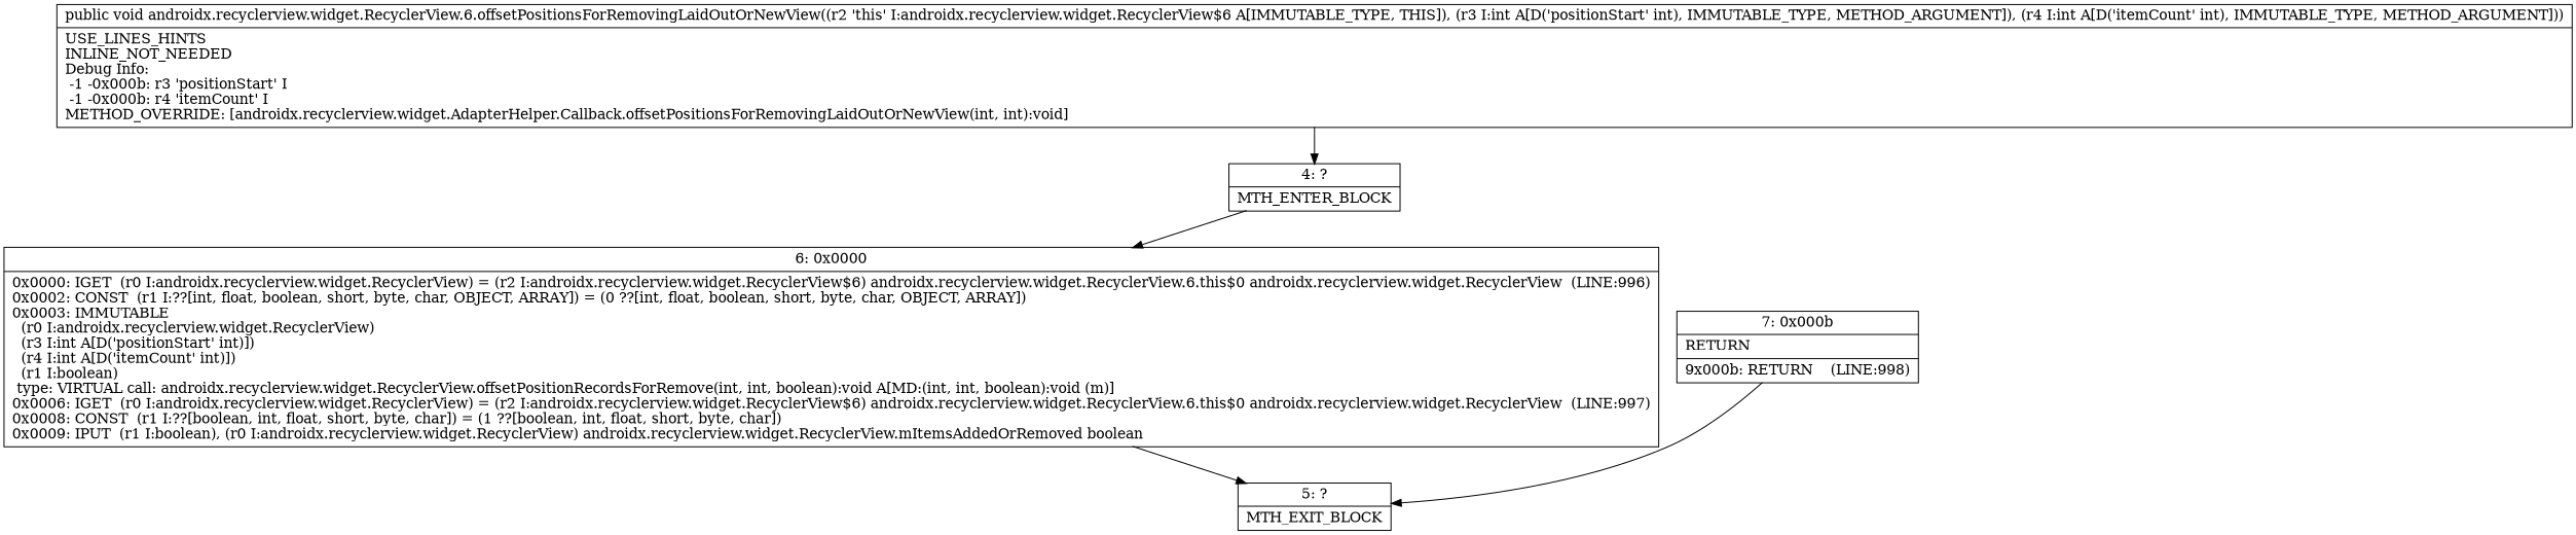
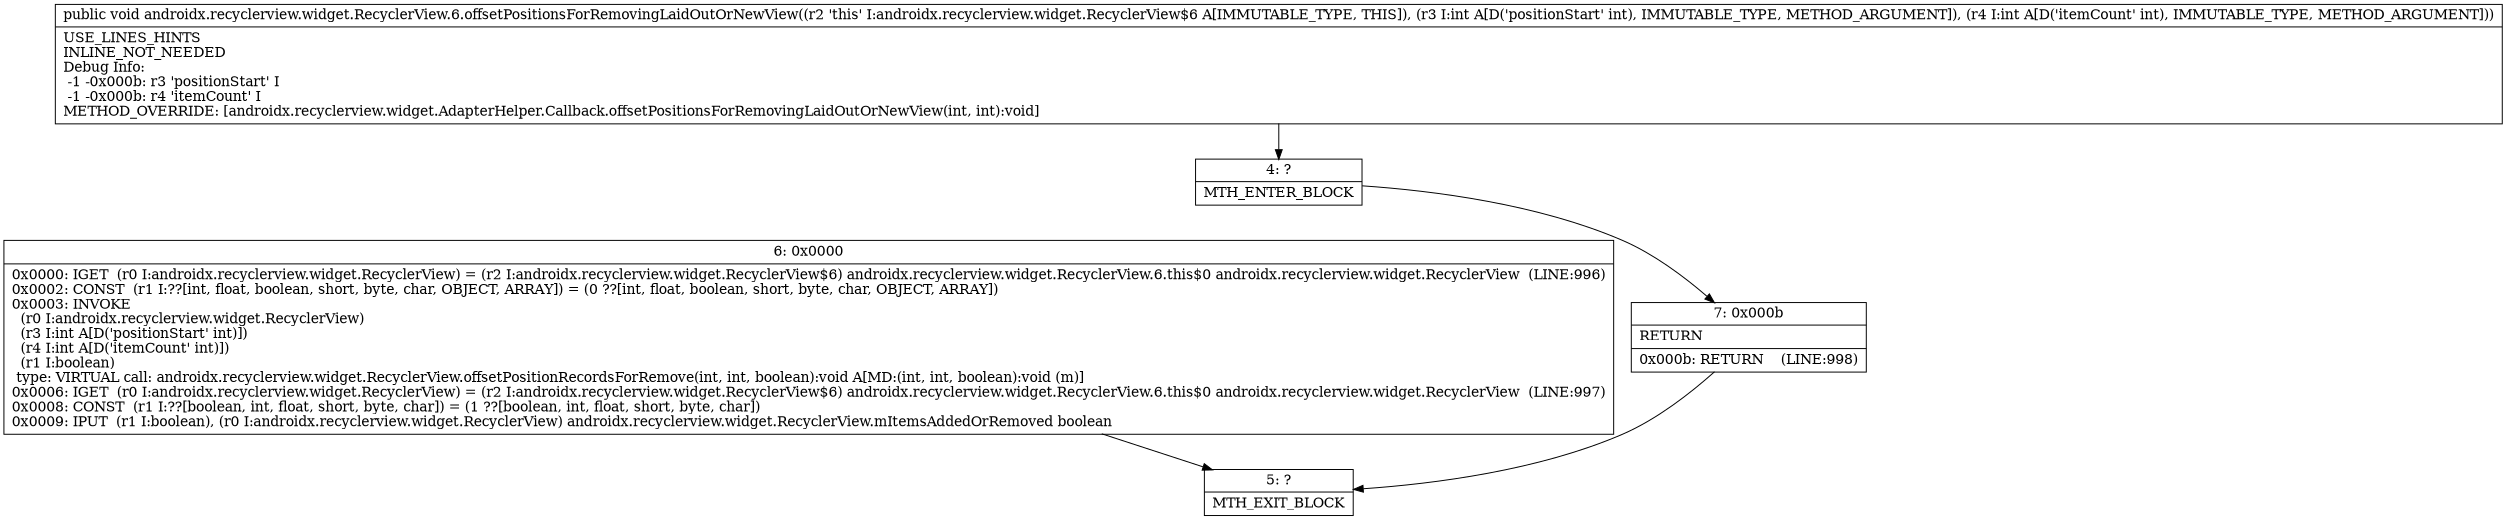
  digraph {
    node [shape=record]
    n1 [label="{4\:\ ?|MTH_ENTER_BLOCK\l}"]
-   n2 [label="{6\:\ 0x0000|0x0000: IGET  (r0 I:androidx.recyclerview.widget.RecyclerView) = (r2 I:androidx.recyclerview.widget.RecyclerView$6) androidx.recyclerview.widget.RecyclerView.6.this$0 androidx.recyclerview.widget.RecyclerView  (LINE:996)\l0x0002: CONST  (r1 I:??[int, float, boolean, short, byte, char, OBJECT, ARRAY]) = (0 ??[int, float, boolean, short, byte, char, OBJECT, ARRAY]) \l0x0003: IMMUTABLE  \l  (r0 I:androidx.recyclerview.widget.RecyclerView)\l  (r3 I:int A[D('positionStart' int)])\l  (r4 I:int A[D('itemCount' int)])\l  (r1 I:boolean)\l type: VIRTUAL call: androidx.recyclerview.widget.RecyclerView.offsetPositionRecordsForRemove(int, int, boolean):void A[MD:(int, int, boolean):void (m)]\l0x0006: IGET  (r0 I:androidx.recyclerview.widget.RecyclerView) = (r2 I:androidx.recyclerview.widget.RecyclerView$6) androidx.recyclerview.widget.RecyclerView.6.this$0 androidx.recyclerview.widget.RecyclerView  (LINE:997)\l0x0008: CONST  (r1 I:??[boolean, int, float, short, byte, char]) = (1 ??[boolean, int, float, short, byte, char]) \l0x0009: IPUT  (r1 I:boolean), (r0 I:androidx.recyclerview.widget.RecyclerView) androidx.recyclerview.widget.RecyclerView.mItemsAddedOrRemoved boolean \l}"]
+   n2 [label="{6\:\ 0x0000|0x0000: IGET  (r0 I:androidx.recyclerview.widget.RecyclerView) = (r2 I:androidx.recyclerview.widget.RecyclerView$6) androidx.recyclerview.widget.RecyclerView.6.this$0 androidx.recyclerview.widget.RecyclerView  (LINE:996)\l0x0002: CONST  (r1 I:??[int, float, boolean, short, byte, char, OBJECT, ARRAY]) = (0 ??[int, float, boolean, short, byte, char, OBJECT, ARRAY]) \l0x0003: INVOKE  \l  (r0 I:androidx.recyclerview.widget.RecyclerView)\l  (r3 I:int A[D('positionStart' int)])\l  (r4 I:int A[D('itemCount' int)])\l  (r1 I:boolean)\l type: VIRTUAL call: androidx.recyclerview.widget.RecyclerView.offsetPositionRecordsForRemove(int, int, boolean):void A[MD:(int, int, boolean):void (m)]\l0x0006: IGET  (r0 I:androidx.recyclerview.widget.RecyclerView) = (r2 I:androidx.recyclerview.widget.RecyclerView$6) androidx.recyclerview.widget.RecyclerView.6.this$0 androidx.recyclerview.widget.RecyclerView  (LINE:997)\l0x0008: CONST  (r1 I:??[boolean, int, float, short, byte, char]) = (1 ??[boolean, int, float, short, byte, char]) \l0x0009: IPUT  (r1 I:boolean), (r0 I:androidx.recyclerview.widget.RecyclerView) androidx.recyclerview.widget.RecyclerView.mItemsAddedOrRemoved boolean \l}"]
    n3 [label="{5\:\ ?|MTH_EXIT_BLOCK\l}"]
-   n4 [label="{7\:\ 0x000b|RETURN\l|9x000b: RETURN    (LINE:998)\l}"]
+   n4 [label="{7\:\ 0x000b|RETURN\l|0x000b: RETURN    (LINE:998)\l}"]
    n5 [label="{public void androidx.recyclerview.widget.RecyclerView.6.offsetPositionsForRemovingLaidOutOrNewView((r2 'this' I:androidx.recyclerview.widget.RecyclerView$6 A[IMMUTABLE_TYPE, THIS]), (r3 I:int A[D('positionStart' int), IMMUTABLE_TYPE, METHOD_ARGUMENT]), (r4 I:int A[D('itemCount' int), IMMUTABLE_TYPE, METHOD_ARGUMENT]))  | USE_LINES_HINTS\lINLINE_NOT_NEEDED\lDebug Info:\l  \-1 \-0x000b: r3 'positionStart' I\l  \-1 \-0x000b: r4 'itemCount' I\lMETHOD_OVERRIDE: [androidx.recyclerview.widget.AdapterHelper.Callback.offsetPositionsForRemovingLaidOutOrNewView(int, int):void]\l}"]
-   n1 -> n2
+   n1 -> n4
    n2 -> n3
    n4 -> n3
    n5 -> n1
  }
